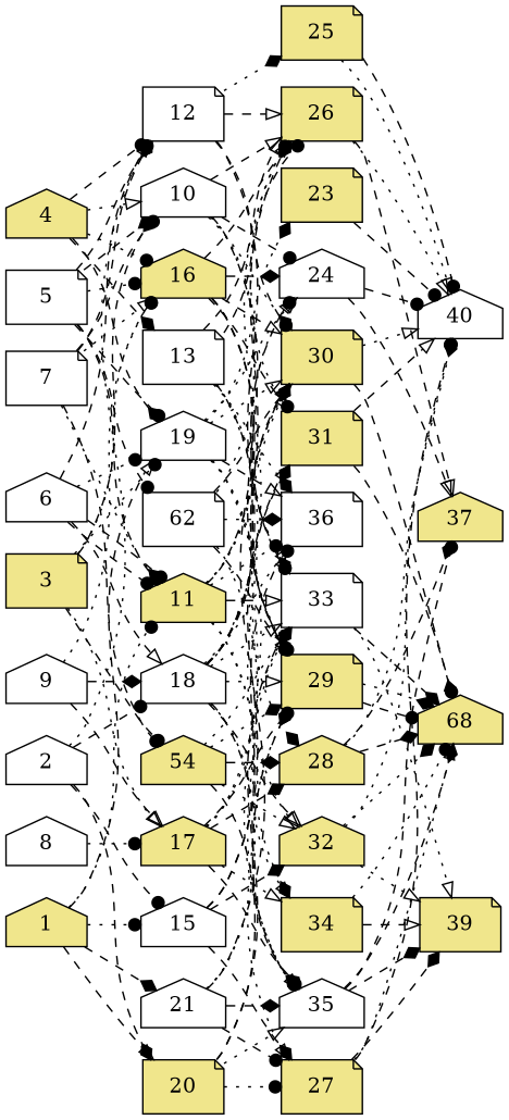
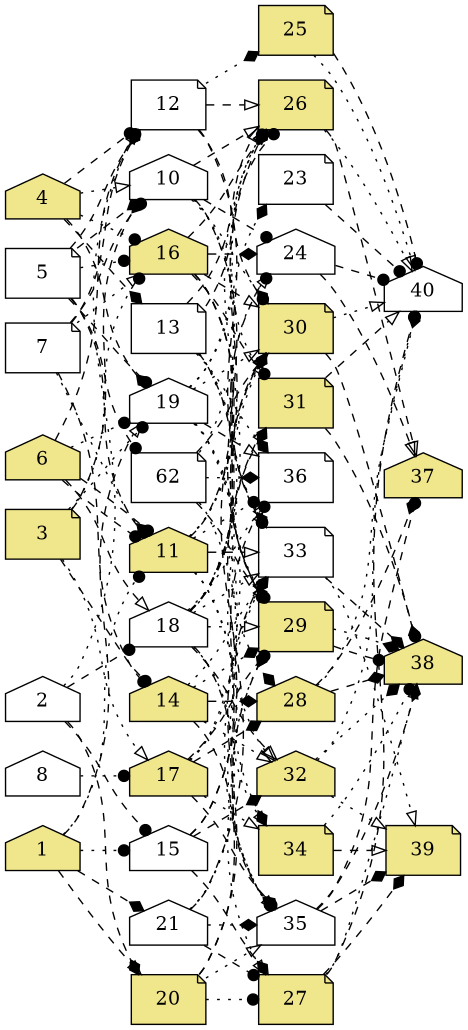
  digraph {
    rankdir=LR
    node [alpha=0.08 fillcolor=khaki shape=house style=filled]
    edge [arrowhead=onormal style=dashed]
    1 [alpha=0.16 expect_size=25455616]
    11 [expect_size=15349760]
    15 [alpha=0.19 expect_size=29769728 fillcolor=white]
    19 [alpha=0.14 expect_size=45392896 fillcolor=white]
    20 [alpha=0.11 expect_size=27949056 shape=note]
    21 [alpha=0.15 expect_size=43185152 fillcolor=white]
    24 [alpha=0.02 expect_size=33069056 fillcolor=white]
    26 [alpha=0.12 expect_size=23198720 shape=note]
    30 [alpha=0.11 expect_size=13681664 shape=note]
    33 [alpha=0.06 expect_size=13386752 fillcolor=white shape=note]
    27 [alpha=0.09 expect_size=27969536 shape=note]
    34 [alpha=0.01 expect_size=8548352 shape=note]
    36 [alpha=0.06 expect_size=14188544 fillcolor=white shape=note]
    31 [alpha=0.20 expect_size=38809600 shape=note]
    32 [expect_size=28106752]
    29 [alpha=0.07 expect_size=26882048 shape=note]
    28 [alpha=0.13 expect_size=50332672]
    35 [alpha=0.06 expect_size=13537280 fillcolor=white]
-   23 [alpha=0.18 expect_size=8250368 shape=note]
+   23 [alpha=0.18 expect_size=8250368 fillcolor=white shape=note]
    40 [alpha=0.15 expect_size=14446592 fillcolor=white]
    37 [alpha=0.09 expect_size=41492480]
-   38 [alpha=0.10 expect_size=15265792 label=68]
+   38 [alpha=0.10 expect_size=15265792]
    39 [expect_size=45651968 shape=note]
    2 [alpha=0.09 expect_size=37056512 fillcolor=white]
    12 [alpha=0.17 expect_size=5303296 fillcolor=white shape=note]
    18 [alpha=0.10 expect_size=48446464 fillcolor=white]
    25 [alpha=0.00 expect_size=25868288 shape=note]
    3 [expect_size=19138560 shape=note]
    10 [alpha=0.06 expect_size=29662208 fillcolor=white]
-   14 [alpha=0.17 expect_size=45728768 label=54]
+   14 [alpha=0.17 expect_size=45728768]
    16 [alpha=0.02 expect_size=40630272]
    17 [alpha=0.09 expect_size=10464256]
    4 [alpha=0.13 expect_size=52376576]
    13 [alpha=0.11 expect_size=27009024 fillcolor=white shape=note]
    5 [alpha=0.05 expect_size=38262784 fillcolor=white shape=note]
    n36 [alpha=0.14 expect_size=14479360 fillcolor=white label=62 shape=note]
-   6 [alpha=0.07 expect_size=36232192 fillcolor=white]
+   6 [alpha=0.07 expect_size=36232192]
    7 [alpha=0.16 expect_size=19432448 fillcolor=white shape=note]
    8 [alpha=0.19 expect_size=21013504 fillcolor=white]
-   9 [alpha=0.13 expect_size=28596224 fillcolor=white]
    1 -> 11 [arrowhead=dot style=dotted]
    1 -> 15 [arrowhead=dot style=dotted]
    1 -> 19
    1 -> 20
    1 -> 21 [arrowhead=diamond]
    11 -> 24 [style=dotted]
    11 -> 26 [arrowhead=diamond]
    11 -> 30 [arrowhead=diamond style=dotted]
    11 -> 33
    11 -> 27 [style=dotted]
    11 -> 34 [arrowhead=diamond style=dotted]
    11 -> 36 [arrowhead=dot style=dotted]
    15 -> 27 [arrowhead=diamond]
    15 -> 36
    15 -> 31
    15 -> 32 [arrowhead=diamond]
-   19 -> 24 [style=dotted]
+   19 -> 26 [style=dotted]
    19 -> 30 [style=dotted]
    19 -> 36
    19 -> 29 [arrowhead=diamond style=dotted]
    19 -> 28 [arrowhead=diamond style=dotted]
    19 -> 35 [arrowhead=dot style=dotted]
    19 -> 23 [arrowhead=diamond style=dotted]
    20 -> 33
    20 -> 27 [arrowhead=dot style=dotted]
    20 -> 29 [arrowhead=diamond]
    20 -> 35 [style=dotted]
    21 -> 30
    21 -> 33 [arrowhead=diamond style=dotted]
    21 -> 27 [arrowhead=dot]
    21 -> 29 [arrowhead=diamond style=dotted]
-   21 -> 35 [arrowhead=diamond]
+   21 -> 35 [arrowhead=diamond style=dotted]
    24 -> 40 [arrowhead=dot]
    24 -> 37
    26 -> 40 [style=dotted]
    26 -> 37
    30 -> 40 [style=dotted]
    30 -> 38 [arrowhead=diamond]
    33 -> 38 [arrowhead=diamond]
    33 -> 39 [style=dotted]
    27 -> 40 [arrowhead=dot]
    27 -> 38 [style=dotted]
    27 -> 39 [arrowhead=diamond]
    34 -> 38 [arrowhead=dot style=dotted]
    34 -> 39
    31 -> 40
    31 -> 38 [arrowhead=dot]
    32 -> 40 [arrowhead=dot style=dotted]
    32 -> 38 [arrowhead=diamond style=dotted]
    32 -> 39 [style=dotted]
    29 -> 38 [arrowhead=dot]
    29 -> 38 [arrowhead=diamond style=dotted]
    28 -> 40 [arrowhead=diamond style=dotted]
    28 -> 37 [arrowhead=diamond]
    28 -> 38 [arrowhead=diamond]
    35 -> 37 [arrowhead=dot]
    35 -> 38 [arrowhead=diamond]
    35 -> 39 [arrowhead=diamond]
    23 -> 40 [arrowhead=dot]
    2 -> 15 [arrowhead=dot]
    2 -> 20 [arrowhead=diamond]
    2 -> 12 [style=dotted]
    2 -> 18 [arrowhead=dot]
    12 -> 26
    12 -> 30 [arrowhead=dot]
    12 -> 33 [arrowhead=dot]
    12 -> 25 [arrowhead=diamond style=dotted]
    18 -> 24 [arrowhead=dot]
    18 -> 26 [style=dotted]
    18 -> 30
    18 -> 33 [style=dotted]
    18 -> 34 [style=dotted]
    18 -> 36 [arrowhead=dot style=dotted]
    18 -> 31 [arrowhead=diamond]
    18 -> 32
    18 -> 29 [style=dotted]
    18 -> 35
    25 -> 40 [style=dotted]
    25 -> 40 [arrowhead=dot]
    3 -> 19 [arrowhead=dot style=dotted]
    3 -> 10 [arrowhead=diamond]
    3 -> 14 [arrowhead=dot]
    3 -> 16 [arrowhead=dot style=dotted]
    3 -> 17 [style=dotted]
    10 -> 24 [arrowhead=dot]
    10 -> 26
    10 -> 30 [arrowhead=diamond style=dotted]
    10 -> 33 [arrowhead=dot style=dotted]
    10 -> 31 [style=dotted]
    10 -> 29 [arrowhead=dot]
    14 -> 33 [arrowhead=diamond style=dotted]
    14 -> 32 [style=dotted]
    14 -> 29 [arrowhead=diamond style=dotted]
    14 -> 28 [arrowhead=diamond]
    14 -> 35 [arrowhead=dot]
    16 -> 24 [arrowhead=diamond]
    16 -> 26 [arrowhead=diamond]
    16 -> 30
    16 -> 33
    16 -> 31 [arrowhead=dot]
    16 -> 29
    17 -> 30 [arrowhead=diamond style=dotted]
    17 -> 33 [arrowhead=diamond style=dotted]
    17 -> 34 [style=dotted]
    17 -> 29 [arrowhead=dot]
    17 -> 28 [arrowhead=diamond]
    17 -> 35 [arrowhead=diamond]
    4 -> 19 [arrowhead=diamond]
    4 -> 12 [arrowhead=dot]
    4 -> 10 [style=dotted]
    4 -> 16 [arrowhead=dot style=dotted]
    4 -> 13 [arrowhead=diamond]
    13 -> 26 [arrowhead=dot]
    13 -> 26
    13 -> 33 [arrowhead=diamond style=dotted]
    13 -> 36 [arrowhead=diamond style=dotted]
    13 -> 32 [style=dotted]
    13 -> 29
    5 -> 11 [arrowhead=dot]
    5 -> 19 [arrowhead=dot]
    5 -> 12 [arrowhead=diamond]
    5 -> 10 [arrowhead=diamond]
    5 -> 16 [arrowhead=dot style=dotted]
    5 -> n36 [arrowhead=dot]
    n36 -> 26 [arrowhead=dot style=dotted]
    n36 -> 30
    n36 -> 36 [arrowhead=diamond style=dotted]
    n36 -> 29 [arrowhead=dot]
    n36 -> 35 [arrowhead=diamond style=dotted]
    6 -> 11 [arrowhead=dot]
    6 -> 11 [arrowhead=dot]
    6 -> 19 [arrowhead=dot style=dotted]
    6 -> 12 [arrowhead=dot]
    6 -> 18
    7 -> 11 [arrowhead=diamond style=dotted]
    7 -> 12 [arrowhead=diamond]
    7 -> 10 [arrowhead=dot]
    7 -> 14 [arrowhead=dot]
    7 -> 16 [style=dotted]
    8 -> 17 [arrowhead=dot style=dotted]
-   9 -> 18 [arrowhead=diamond]
-   9 -> 16 [arrowhead=dot style=dotted]
-   9 -> 17
  }
